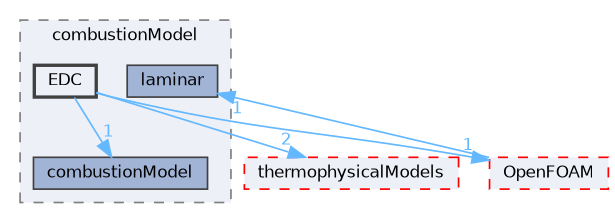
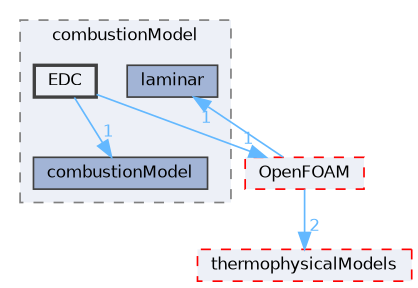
  digraph {
    compound=true
    node [color=grey25 fillcolor="#edf0f7" fontname=Helvetica fontsize=10 shape=box style=filled]
    edge [color=steelblue1 fontcolor=steelblue1 fontname=Helvetica fontsize=10 headlabel=1 labeldistance=1.5 labelfontname=Helvetica labelfontsize=10]
    n1 [fillcolor="#a2b4d6" height=0.2 label=laminar width=0.4]
    n2 [fillcolor="#a2b4d6" height=0.2 label=combustionModel width=0.4]
    n3 [height=0.2 label=EDC style="filled,bold" width=0.4]
    n4 [color=red height=0.2 label=thermophysicalModels style="filled,dashed" width=0.4]
    n5 [color=red height=0.2 label=OpenFOAM style="filled,dashed" width=0.4]
    subgraph cluster_1 {
      bgcolor="#edf0f7"
      fontname=Helvetica
      fontsize=10
      label=combustionModel
      pencolor=grey50
      style="filled,dashed"
      n1
      n2
      n3
    }
    n3 -> n2
-   n3 -> n4 [headlabel=2]
+   n5 -> n4 [headlabel=2]
    n3 -> n5
    n5 -> n1
  }
